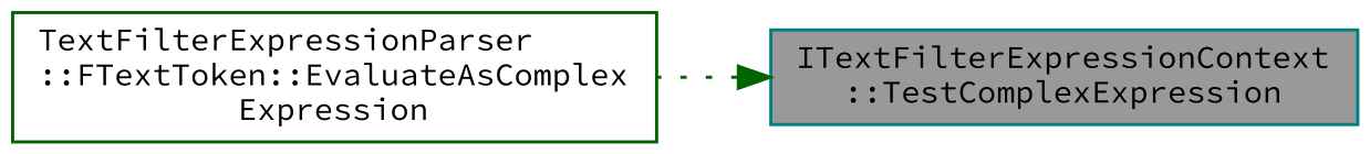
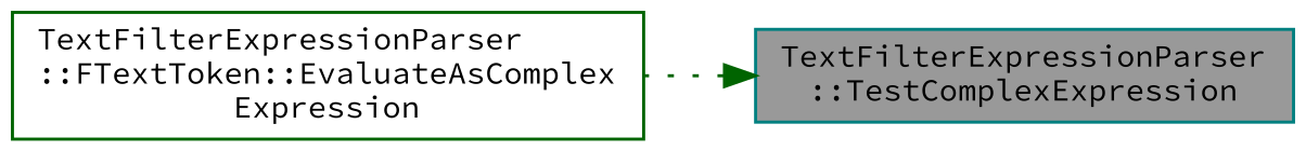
  digraph {
    rankdir=RL
    fontname="Source Code Pro"
    node [fontname="Source Code Pro" fontsize=10 shape=box style=filled]
-   n1 [color=teal fillcolor=grey60 fontcolor=black height=0.2 label="ITextFilterExpressionContext\l::TestComplexExpression" width=0.4]
+   n1 [color=teal fillcolor=grey60 fontcolor=black height=0.2 label="TextFilterExpressionParser\l::TestComplexExpression" width=0.4]
    n2 [color=darkgreen fillcolor=white height=0.2 label="TextFilterExpressionParser\l::FTextToken::EvaluateAsComplex\lExpression" width=0.4]
    n1 -> n2 [color=darkgreen dir=back fontname="Source Code Pro" fontsize=10 labelfontname=Helvetica labelfontsize=10 style=dotted]
  }
